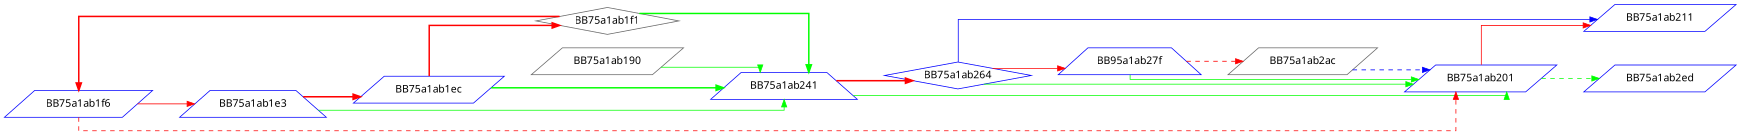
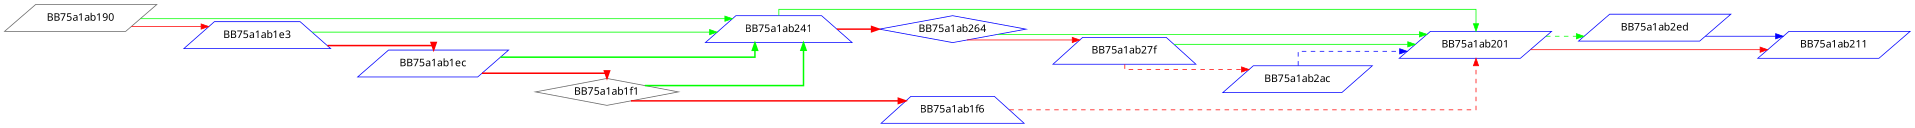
  digraph {
    fontname="Noto Sans"
    rankdir=LR
    splines=ortho
    node [color=blue fontname="Noto Sans" shape=parallelogram]
    edge [color=red fontname="Noto Sans" style=solid]
    BB75a1ab190 [color=gray40]
    BB75a1ab241 [shape=trapezium]
    n3 [label=BB75a1ab1e3 shape=trapezium]
    BB75a1ab201
    BB75a1ab264 [shape=diamond]
    BB75a1ab1ec
    BB75a1ab2ed
    BB75a1ab211
-   BB75a1ab27f [shape=trapezium label=BB95a1ab27f]
+   BB75a1ab27f [shape=trapezium]
    BB75a1ab1f1 [color=gray40 shape=diamond]
-   BB75a1ab1f6
-   BB75a1ab2ac [color=gray40]
+   BB75a1ab1f6 [shape=trapezium]
+   BB75a1ab2ac
    BB75a1ab190 -> BB75a1ab241 [color=green]
-   BB75a1ab1f6 -> n3
+   BB75a1ab190 -> n3
    BB75a1ab241 -> BB75a1ab201 [color=green]
    BB75a1ab241 -> BB75a1ab264 [style=bold]
    n3 -> BB75a1ab241 [color=green]
    n3 -> BB75a1ab1ec [style=bold]
    BB75a1ab201 -> BB75a1ab2ed [color=green style=dashed]
    BB75a1ab201 -> BB75a1ab211
    BB75a1ab264 -> BB75a1ab201 [color=green]
    BB75a1ab264 -> BB75a1ab27f
    BB75a1ab1ec -> BB75a1ab241 [color=green style=bold]
    BB75a1ab1ec -> BB75a1ab1f1 [style=bold]
-   BB75a1ab264 -> BB75a1ab211 [color=blue]
+   BB75a1ab2ed -> BB75a1ab211 [color=blue]
    BB75a1ab27f -> BB75a1ab201 [color=green]
    BB75a1ab27f -> BB75a1ab2ac [style=dashed]
    BB75a1ab1f1 -> BB75a1ab241 [color=green style=bold]
    BB75a1ab1f1 -> BB75a1ab1f6 [style=bold]
    BB75a1ab1f6 -> BB75a1ab201 [style=dashed]
    BB75a1ab2ac -> BB75a1ab201 [color=blue style=dashed]
  }
